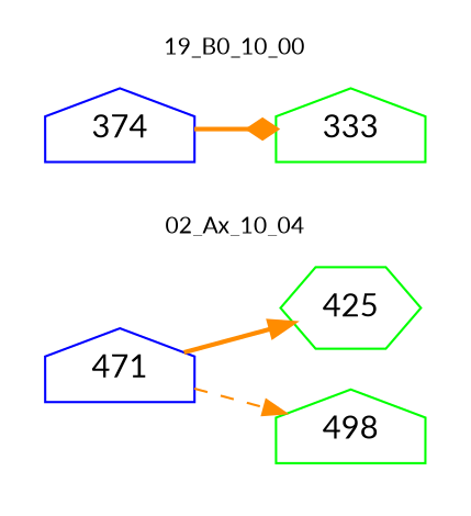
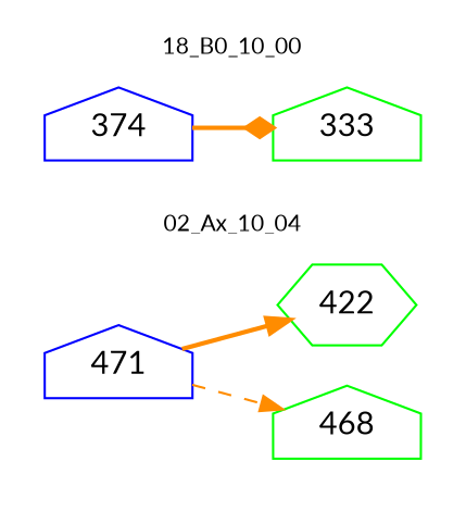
  digraph {
    fontname=Lato
    rankdir=LR
    node [color=green fontname=Lato shape=house]
    edge [arrowhead=normal color=darkorange fontname=Lato style=bold]
-   n1 [label=498]
+   n1 [label=468]
    n2 [color=blue label=471]
-   n3 [label=425 shape=hexagon]
+   n3 [label=422 shape=hexagon]
    n4 [color=blue label=374]
    n5 [label=333]
    subgraph cluster_1 {
      color=white
      fontsize=10
      label="02_Ax_10_04"
      n1
      n2
      n3
    }
    subgraph cluster_2 {
      color=white
      fontsize=10
-     label="19_B0_10_00"
+     label="18_B0_10_00"
      n4
      n5
    }
    n2 -> n1 [style=dashed]
    n2 -> n3
    n4 -> n5 [arrowhead=diamond]
  }
